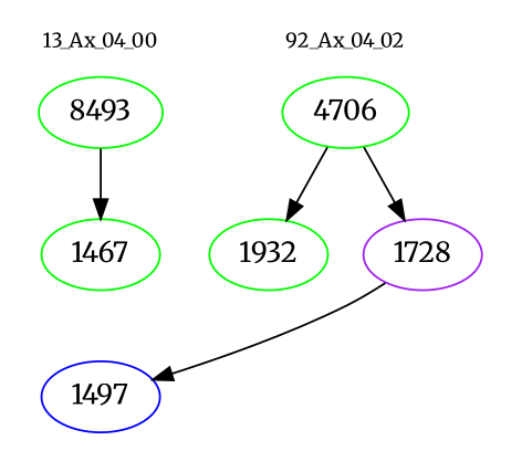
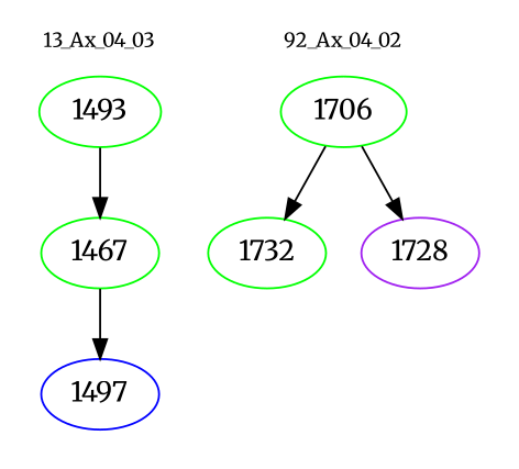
  digraph {
    fontname=Merriweather
    node [color=green fontname=Merriweather]
    edge [color=black fontname=Merriweather]
-   n1 [label=1932]
-   n2 [label=4706]
+   n1 [label=1732]
+   n2 [label=1706]
    n3 [color=purple label=1728]
-   n4 [label=8493]
+   n4 [label=1493]
    n5 [label=1467]
    n6 [color=blue label=1497]
    subgraph cluster_1 {
      color=white
      fontsize=10
      label="92_Ax_04_02"
      n1
      n2
      n3
    }
    subgraph cluster_2 {
      color=white
      fontsize=10
-     label="13_Ax_04_00"
+     label="13_Ax_04_03"
      n4
      n5
      n6
    }
    n2 -> n1
    n2 -> n3
    n4 -> n5
-   n3 -> n6
+   n5 -> n6
  }
